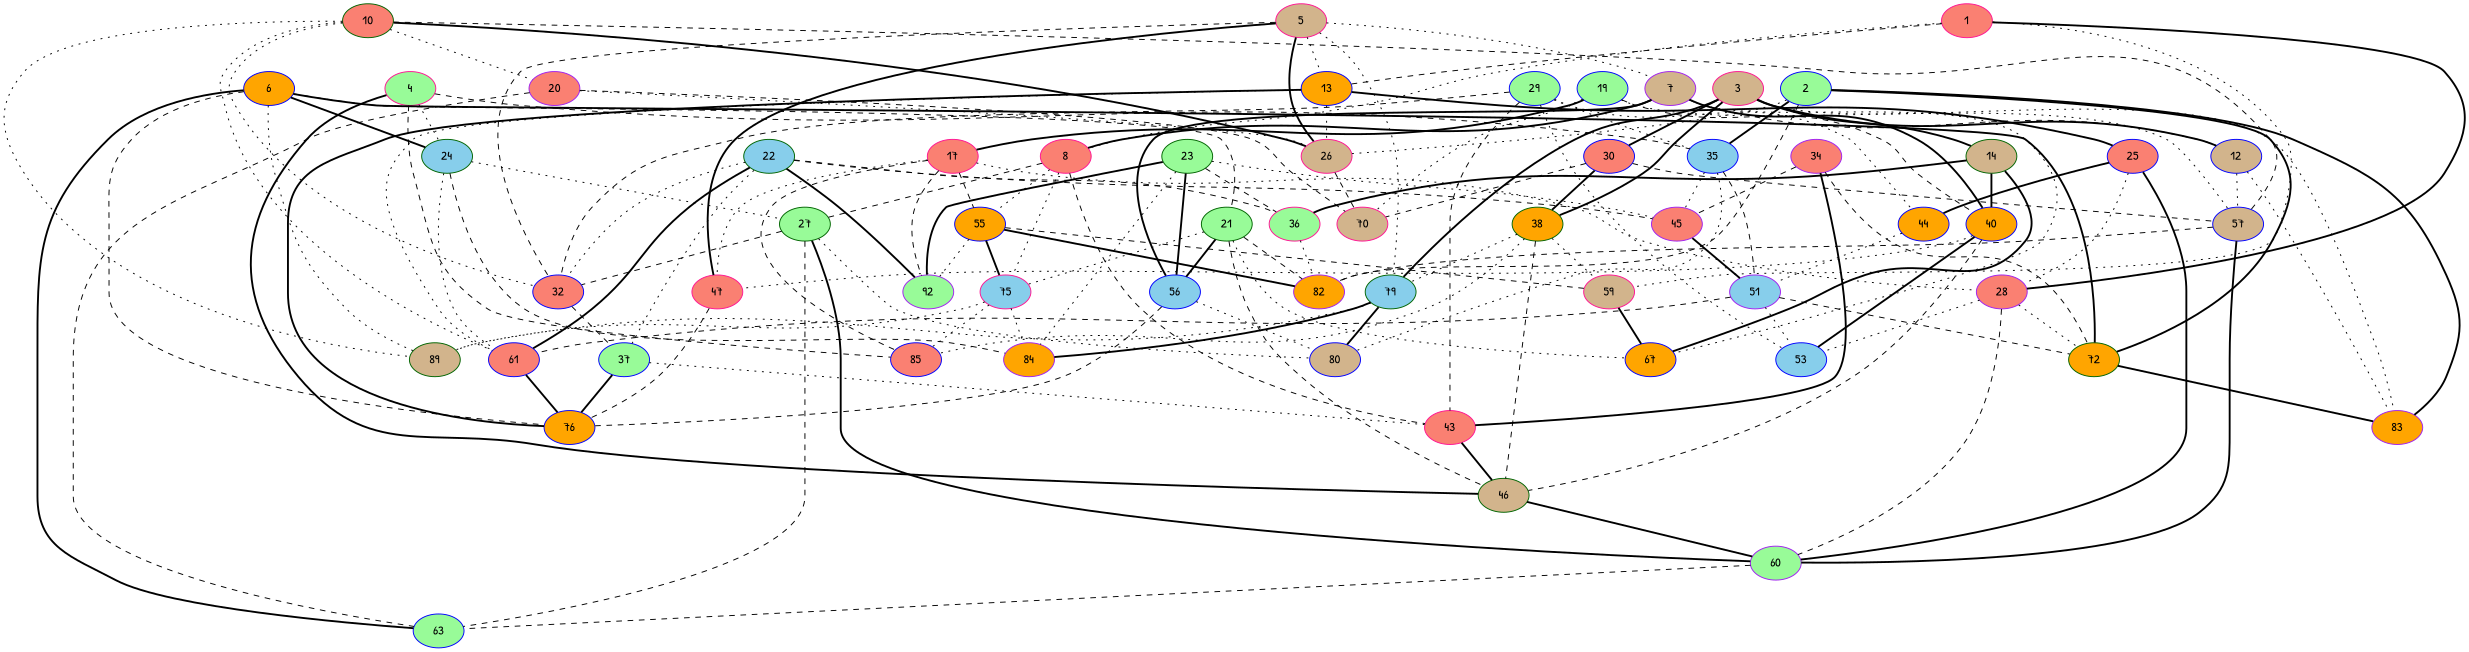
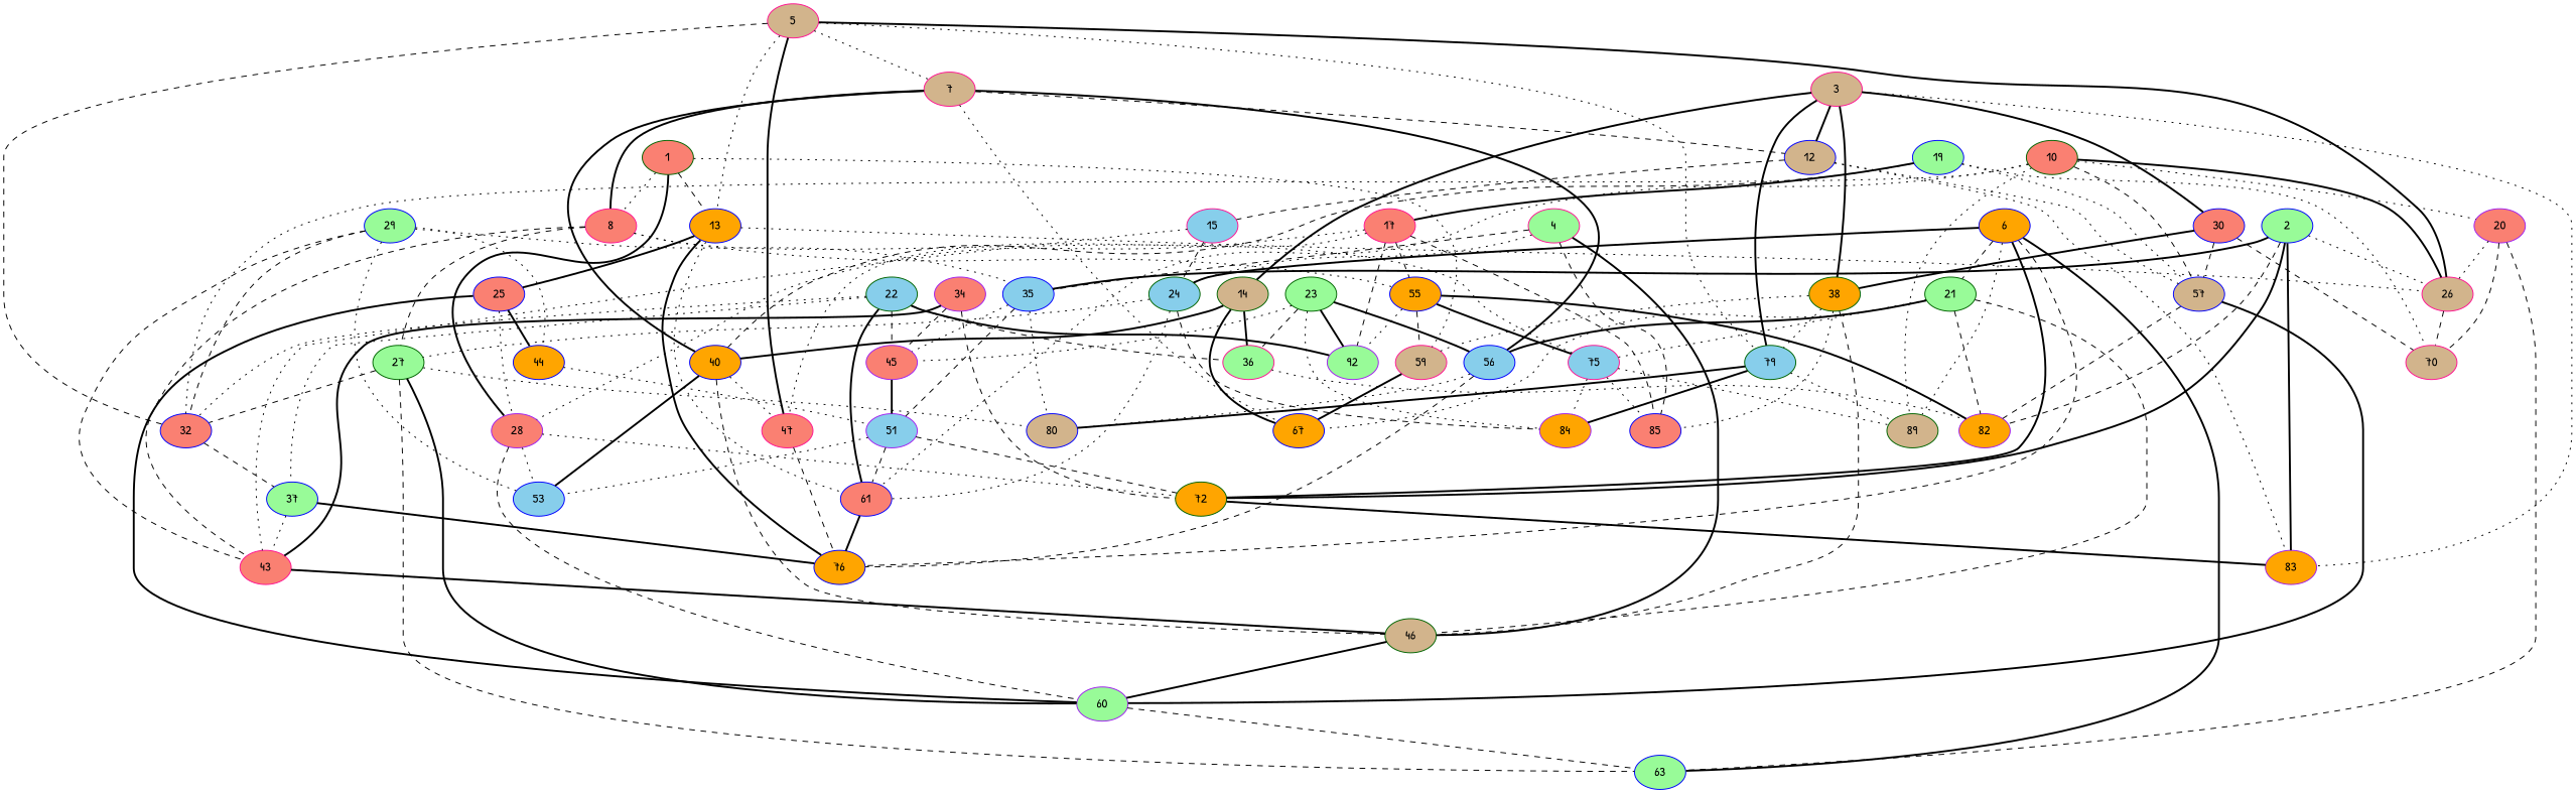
  graph {
    fontname="Patrick Hand"
    node [color=blue fillcolor=salmon fontname="Patrick Hand" style=filled]
    edge [fontname="Patrick Hand" style=dotted]
    8 [color=deeppink super="+9"]
    27 [color=darkgreen fillcolor=palegreen super="+74"]
    43 [color=deeppink super="+52"]
    55 [fillcolor=orange super="+94"]
    75 [color=deeppink fillcolor=skyblue super="+77"]
-   1 [color=deeppink]
+   1 [color=darkgreen]
    13 [fillcolor=orange super="+78"]
    28 [color=purple super="+58"]
    59 [color=deeppink fillcolor=tan]
    26 [color=deeppink fillcolor=tan super="+50"]
    76 [fillcolor=orange super="+86"]
    61 [super="+90"]
    25 [super="+64"]
    72 [color=darkgreen fillcolor=orange super="+87"]
    60 [color=purple fillcolor=palegreen super="+65"]
    53 [fillcolor=skyblue]
    67 [fillcolor=orange]
    2 [fillcolor=palegreen super="+39"]
    35 [fillcolor=skyblue super="+42"]
    82 [color=purple fillcolor=orange super="+91"]
    83 [color=purple fillcolor=orange]
    70 [color=deeppink fillcolor=tan]
    45 [color=purple super="+95"]
    80 [fillcolor=tan]
    51 [color=purple fillcolor=skyblue super="+93"]
    3 [color=deeppink fillcolor=tan super="+19"]
    12 [fillcolor=tan super="+97"]
    14 [color=darkgreen fillcolor=tan]
    30
    38 [color=darkgreen fillcolor=orange super="+48"]
    79 [color=darkgreen fillcolor=skyblue super="+96"]
    57 [fillcolor=tan super="+81"]
+   15 [color=deeppink fillcolor=skyblue]
    40 [fillcolor=orange super="+68"]
    36 [color=deeppink fillcolor=palegreen]
    46 [color=darkgreen fillcolor=tan super="+62"]
    85
    89 [color=darkgreen fillcolor=tan]
    84 [color=purple fillcolor=orange]
    24 [color=darkgreen fillcolor=skyblue super="+54"]
    4 [color=deeppink fillcolor=palegreen]
    5 [color=deeppink fillcolor=tan super="+49"]
-   7 [color=purple fillcolor=tan super="+18"]
+   7 [color=deeppink fillcolor=tan super="+18"]
    32 [super="+33"]
    47 [color=deeppink]
    56 [fillcolor=skyblue super="+71"]
    37 [fillcolor=palegreen]
    6 [fillcolor=orange super="+11"]
    21 [color=darkgreen fillcolor=palegreen super="+31"]
    63 [fillcolor=palegreen]
    92 [color=purple fillcolor=palegreen]
    10 [color=darkgreen super="+73"]
    20 [color=purple]
    44 [fillcolor=orange]
    17 [color=deeppink super="+88"]
    n56 [fillcolor=palegreen label=19]
    22 [color=darkgreen fillcolor=skyblue super="+69"]
    23 [color=darkgreen fillcolor=palegreen super="+41"]
    29 [fillcolor=palegreen super="+66"]
    34 [color=purple]
    8 -- 27 [style=dashed]
    8 -- 43 [style=dashed]
    8 -- 55
    8 -- 75
    27 -- 60 [style=bold]
    27 -- 80
    27 -- 32 [style=dashed]
    27 -- 63 [style=dashed]
    43 -- 46 [style=bold]
    55 -- 75 [style=bold]
    55 -- 59 [style=dashed]
    55 -- 82 [style=bold]
    55 -- 92
    75 -- 85
    75 -- 89
    75 -- 84
    1 -- 8
    1 -- 13 [style=dashed]
    1 -- 28 [style=bold]
    1 -- 59
    13 -- 26
    13 -- 76 [style=bold]
    13 -- 61
    13 -- 25 [style=bold weight=2]
    28 -- 72
    28 -- 60 [style=dashed]
    28 -- 53
    59 -- 67 [style=bold]
    26 -- 70 [style=dashed]
    61 -- 76 [style=bold]
    25 -- 28
    25 -- 60 [style=bold]
    25 -- 44 [style=bold]
    72 -- 83 [style=bold]
    60 -- 63 [style=dashed]
    2 -- 26
    2 -- 72 [style=bold]
    2 -- 35 [style=bold]
    2 -- 82 [style=dashed weight=2]
    2 -- 83 [style=bold]
    35 -- 45
    35 -- 80
    35 -- 51 [style=dashed]
    45 -- 51 [style=bold]
    51 -- 61 [style=dashed]
    51 -- 72 [style=dashed]
    51 -- 53
    3 -- 83
    3 -- 12 [style=bold]
    3 -- 14 [style=bold]
    3 -- 30 [style=bold]
    3 -- 38 [style=bold]
    3 -- 79 [style=bold]
    12 -- 83
    12 -- 57
+   12 -- 15 [style=dashed weight=2]
    14 -- 67 [style=bold]
    14 -- 40 [style=bold]
    14 -- 36 [style=bold]
    30 -- 70 [style=dashed]
    30 -- 38 [style=bold]
    30 -- 57 [style=dashed]
    38 -- 59
    38 -- 79
    38 -- 46 [style=dashed]
    38 -- 85
    79 -- 80 [style=bold]
    79 -- 89
    79 -- 84 [style=bold]
    57 -- 60 [style=bold]
    57 -- 82 [style=dashed]
+   15 -- 43
+   15 -- 24 [style=dashed]
    40 -- 53 [style=bold]
    40 -- 46 [style=dashed]
    40 -- 47
    36 -- 82
    46 -- 60 [style=bold]
    24 -- 27
    24 -- 61
    24 -- 84 [style=dashed]
    4 -- 35 [style=dashed]
    4 -- 46 [style=bold]
    4 -- 85 [style=dashed]
    4 -- 24
    5 -- 13
    5 -- 26 [style=bold]
    5 -- 79
    5 -- 7
    5 -- 32 [style=dashed]
    5 -- 47 [style=bold]
    7 -- 8 [style=bold]
    7 -- 67
    7 -- 12 [style=dashed]
    7 -- 40 [style=bold]
    7 -- 56 [style=bold]
    32 -- 37 [style=dashed]
    47 -- 76 [style=dashed]
    56 -- 76 [style=dashed]
    56 -- 80
    37 -- 43
    37 -- 76 [style=bold]
    6 -- 76 [style=dashed]
    6 -- 72 [style=bold]
    6 -- 89
    6 -- 24 [style=bold]
    6 -- 21 [style=dashed]
    6 -- 63 [style=bold]
    21 -- 75
    21 -- 67
    21 -- 82 [style=dashed]
    21 -- 46 [style=dashed]
    21 -- 56 [style=bold]
    10 -- 26 [style=bold]
    10 -- 61
    10 -- 57 [style=dashed]
    10 -- 89
    10 -- 32
    10 -- 20
    20 -- 26
    20 -- 70 [style=dashed]
    20 -- 63 [style=dashed]
    44 -- 51
    17 -- 55 [style=dashed]
    17 -- 28
    17 -- 85 [style=dashed]
    17 -- 47
    17 -- 92 [style=dashed]
    n56 -- 70
    n56 -- 57
    n56 -- 40 [style=dashed]
    n56 -- 17 [style=bold]
    22 -- 61 [style=bold]
    22 -- 45 [style=dashed]
    22 -- 36 [style=dashed]
    22 -- 32
    22 -- 37
    22 -- 92 [style=bold]
    23 -- 45
    23 -- 36 [style=dashed]
    23 -- 84
    23 -- 56 [style=bold weight=2]
    23 -- 92 [style=bold]
    29 -- 43 [style=dashed]
    29 -- 53
    29 -- 35
    29 -- 32 [style=dashed]
    29 -- 44 [weight=2]
    34 -- 43 [style=bold]
    34 -- 72 [style=dashed]
    34 -- 45 [style=dashed weight=2]
  }
